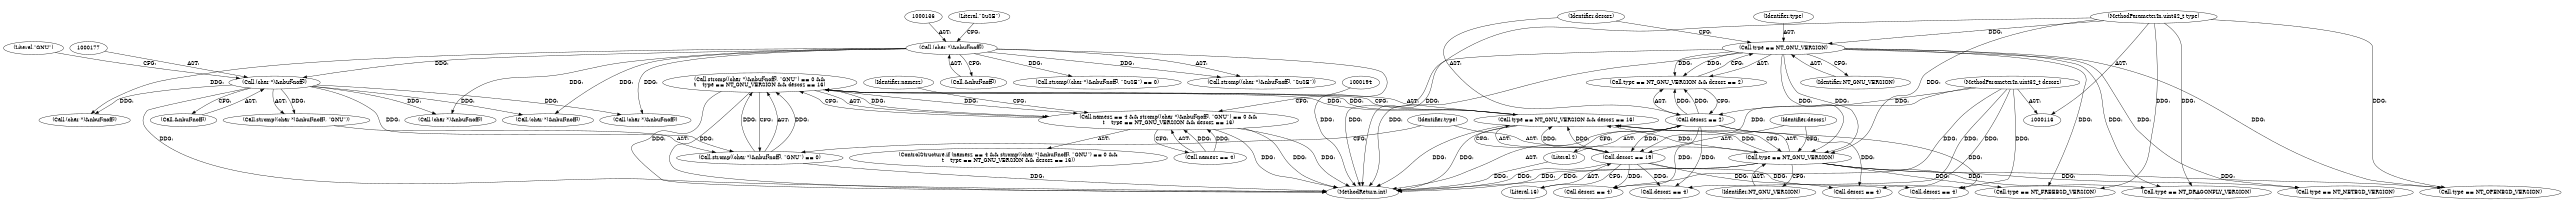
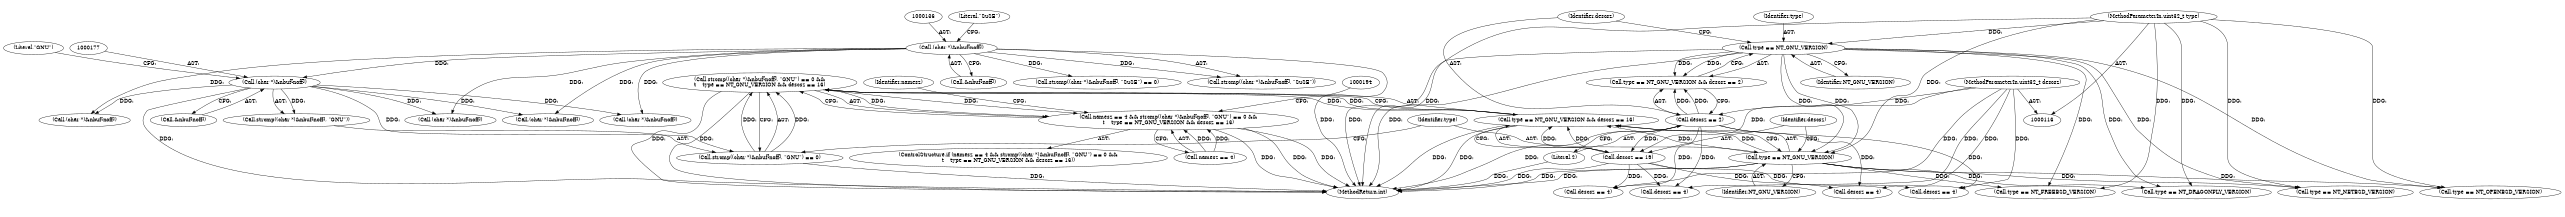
  digraph {
    n1 [label="(Call,strcmp((char *)&nbuf[noff], \"GNU\") == 0 &&\n\t    type == NT_GNU_VERSION && descsz == 16)"]
    n2 [label="(Call,strcmp((char *)&nbuf[noff], \"GNU\") == 0)"]
    n3 [label="(Call,type == NT_GNU_VERSION && descsz == 16)"]
    n4 [label="(Call,namesz == 4 && strcmp((char *)&nbuf[noff], \"GNU\") == 0 &&\n\t    type == NT_GNU_VERSION && descsz == 16)"]
    n5 [label="(MethodReturn,int)"]
    n6 [label="(Call,type == NT_GNU_VERSION)"]
    n7 [label="(Call,descsz == 19)"]
    n8 [label="(ControlStructure,if (namesz == 4 && strcmp((char *)&nbuf[noff], \"GNU\") == 0 &&\n\t    type == NT_GNU_VERSION && descsz == 16))"]
    n9 [label="(Call,namesz == 4)"]
    n10 [label="(Call,(char *)&nbuf[noff])"]
    n11 [label="(Call,strcmp((char *)&nbuf[noff], \"GNU\"))"]
    n12 [label="(Call,(char *)&nbuf[noff])"]
    n13 [label="(Call,(char *)&nbuf[noff])"]
    n14 [label="(Call,(char *)&nbuf[noff])"]
    n15 [label="(Call,(char *)&nbuf[noff])"]
    n16 [label="(Call,&nbuf[noff])"]
    n17 [label="(Call,(char *)&nbuf[noff])"]
    n18 [label="(Call,&nbuf[noff])"]
    n19 [label="(Call,strcmp((char *)&nbuf[noff], \"SuSE\") == 0)"]
    n20 [label="(Call,strcmp((char *)&nbuf[noff], \"SuSE\"))"]
    n21 [label="(Call,type == NT_FREEBSD_VERSION)"]
    n22 [label="(Call,type == NT_DRAGONFLY_VERSION)"]
    n23 [label="(Call,type == NT_NETBSD_VERSION)"]
    n24 [label="(Identifier,NT_GNU_VERSION)"]
    n25 [label="(Call,type == NT_OPENBSD_VERSION)"]
    n26 [label="(Call,descsz == 4)"]
    n27 [label="(Call,descsz == 4)"]
-   n28 [label="(Literal,16)"]
    n29 [label="(Call,descsz == 4)"]
    n30 [label="(Call,descsz == 4)"]
    n31 [label="(Call,type == NT_GNU_VERSION)"]
    n32 [label="(Call,type == NT_GNU_VERSION && descsz == 2)"]
    n33 [label="(Identifier,NT_GNU_VERSION)"]
    n34 [label="(Call,descsz == 2)"]
    n35 [label="(MethodParameterIn,uint32_t type)"]
    1000116
    n37 [label="(Literal,2)"]
    n38 [label="(MethodParameterIn,uint32_t descsz)"]
    n39 [label="(Literal,\"GNU\")"]
    n40 [label="(Identifier,type)"]
    n41 [label="(Literal,\"SuSE\")"]
    n42 [label="(Identifier,descsz)"]
    n43 [label="(Identifier,descsz)"]
    n44 [label="(Identifier,type)"]
    n45 [label="(Identifier,namesz)"]
    1000177
    1000136
    1000194
    n1 -> n2 [label="CFG: "]
    n1 -> n3 [label="CFG: "]
    n1 -> n4 [label="AST: "]
    n1 -> n4 [label="DDG: "]
    n1 -> n4 [label="DDG: "]
    n1 -> n5 [label="DDG: "]
    n1 -> n5 [label="DDG: "]
    n2 -> n1 [label="AST: "]
    n2 -> n1 [label="DDG: "]
    n2 -> n1 [label="DDG: "]
    n2 -> n5 [label="DDG: "]
    n3 -> n1 [label="AST: "]
    n3 -> n1 [label="DDG: "]
    n3 -> n1 [label="DDG: "]
    n3 -> n5 [label="DDG: "]
    n3 -> n5 [label="DDG: "]
    n3 -> n6 [label="CFG: "]
    n3 -> n7 [label="CFG: "]
    n4 -> n1 [label="CFG: "]
    n4 -> n5 [label="DDG: "]
    n4 -> n5 [label="DDG: "]
    n4 -> n5 [label="DDG: "]
    n4 -> n8 [label="AST: "]
    n4 -> n9 [label="CFG: "]
    n6 -> n3 [label="AST: "]
    n6 -> n3 [label="DDG: "]
    n6 -> n3 [label="DDG: "]
    n6 -> n5 [label="DDG: "]
    n6 -> n5 [label="DDG: "]
    n6 -> n21 [label="DDG: "]
    n6 -> n22 [label="DDG: "]
    n6 -> n23 [label="DDG: "]
    n6 -> n24 [label="CFG: "]
    n6 -> n25 [label="DDG: "]
    n7 -> n3 [label="AST: "]
    n7 -> n3 [label="DDG: "]
    n7 -> n3 [label="DDG: "]
    n7 -> n5 [label="DDG: "]
    n7 -> n26 [label="DDG: "]
    n7 -> n27 [label="DDG: "]
-   n7 -> n28 [label="CFG: "]
    n7 -> n29 [label="DDG: "]
    n7 -> n30 [label="DDG: "]
    n9 -> n4 [label="AST: "]
    n9 -> n4 [label="DDG: "]
    n9 -> n4 [label="DDG: "]
    n10 -> n2 [label="DDG: "]
    n10 -> n5 [label="DDG: "]
    n10 -> n11 [label="AST: "]
    n10 -> n11 [label="DDG: "]
    n10 -> n12 [label="DDG: "]
    n10 -> n13 [label="DDG: "]
    n10 -> n14 [label="DDG: "]
    n10 -> n15 [label="DDG: "]
    n10 -> n16 [label="CFG: "]
    n11 -> n2 [label="AST: "]
    n16 -> n10 [label="AST: "]
    n17 -> n5 [label="DDG: "]
    n17 -> n10 [label="DDG: "]
    n17 -> n12 [label="DDG: "]
    n17 -> n13 [label="DDG: "]
    n17 -> n14 [label="DDG: "]
    n17 -> n15 [label="DDG: "]
    n17 -> n18 [label="CFG: "]
    n17 -> n19 [label="DDG: "]
    n17 -> n20 [label="AST: "]
    n17 -> n20 [label="DDG: "]
    n18 -> n17 [label="AST: "]
    n24 -> n6 [label="AST: "]
-   n28 -> n7 [label="AST: "]
    n31 -> n5 [label="DDG: "]
    n31 -> n5 [label="DDG: "]
    n31 -> n6 [label="DDG: "]
    n31 -> n6 [label="DDG: "]
    n31 -> n21 [label="DDG: "]
    n31 -> n22 [label="DDG: "]
    n31 -> n23 [label="DDG: "]
    n31 -> n25 [label="DDG: "]
    n31 -> n32 [label="AST: "]
    n31 -> n32 [label="DDG: "]
    n31 -> n32 [label="DDG: "]
    n31 -> n33 [label="CFG: "]
    n32 -> n31 [label="CFG: "]
    n32 -> n34 [label="CFG: "]
    n33 -> n31 [label="AST: "]
-   n34 -> n5 [label="AST: "]
+   n34 -> n5 [label="DDG: "]
    n34 -> n7 [label="DDG: "]
    n34 -> n26 [label="DDG: "]
    n34 -> n27 [label="DDG: "]
    n34 -> n29 [label="DDG: "]
    n34 -> n30 [label="DDG: "]
    n34 -> n32 [label="AST: "]
    n34 -> n32 [label="DDG: "]
    n34 -> n32 [label="DDG: "]
    n34 -> n37 [label="CFG: "]
    n35 -> n5 [label="DDG: "]
    n35 -> n6 [label="DDG: "]
    n35 -> n21 [label="DDG: "]
    n35 -> n22 [label="DDG: "]
+   n35 -> n23 [label="DDG: "]
    n35 -> n25 [label="DDG: "]
    n35 -> n31 [label="DDG: "]
    n35 -> 1000116 [label="AST: "]
    n37 -> n5 [label="DDG: "]
    n37 -> n34 [label="AST: "]
    n38 -> n7 [label="DDG: "]
    n38 -> n26 [label="DDG: "]
    n38 -> n27 [label="DDG: "]
    n38 -> n29 [label="DDG: "]
    n38 -> n30 [label="DDG: "]
    n38 -> n34 [label="DDG: "]
    n38 -> 1000116 [label="AST: "]
    n39 -> n10 [label="CFG: "]
    n40 -> n2 [label="CFG: "]
    n40 -> n6 [label="AST: "]
    n41 -> n17 [label="CFG: "]
    n42 -> n6 [label="CFG: "]
    n42 -> n7 [label="AST: "]
    n43 -> n31 [label="CFG: "]
    n43 -> n34 [label="AST: "]
    n44 -> n31 [label="AST: "]
    n45 -> n4 [label="CFG: "]
    1000177 -> n10 [label="AST: "]
    1000136 -> n17 [label="AST: "]
    1000194 -> n4 [label="CFG: "]
  }
